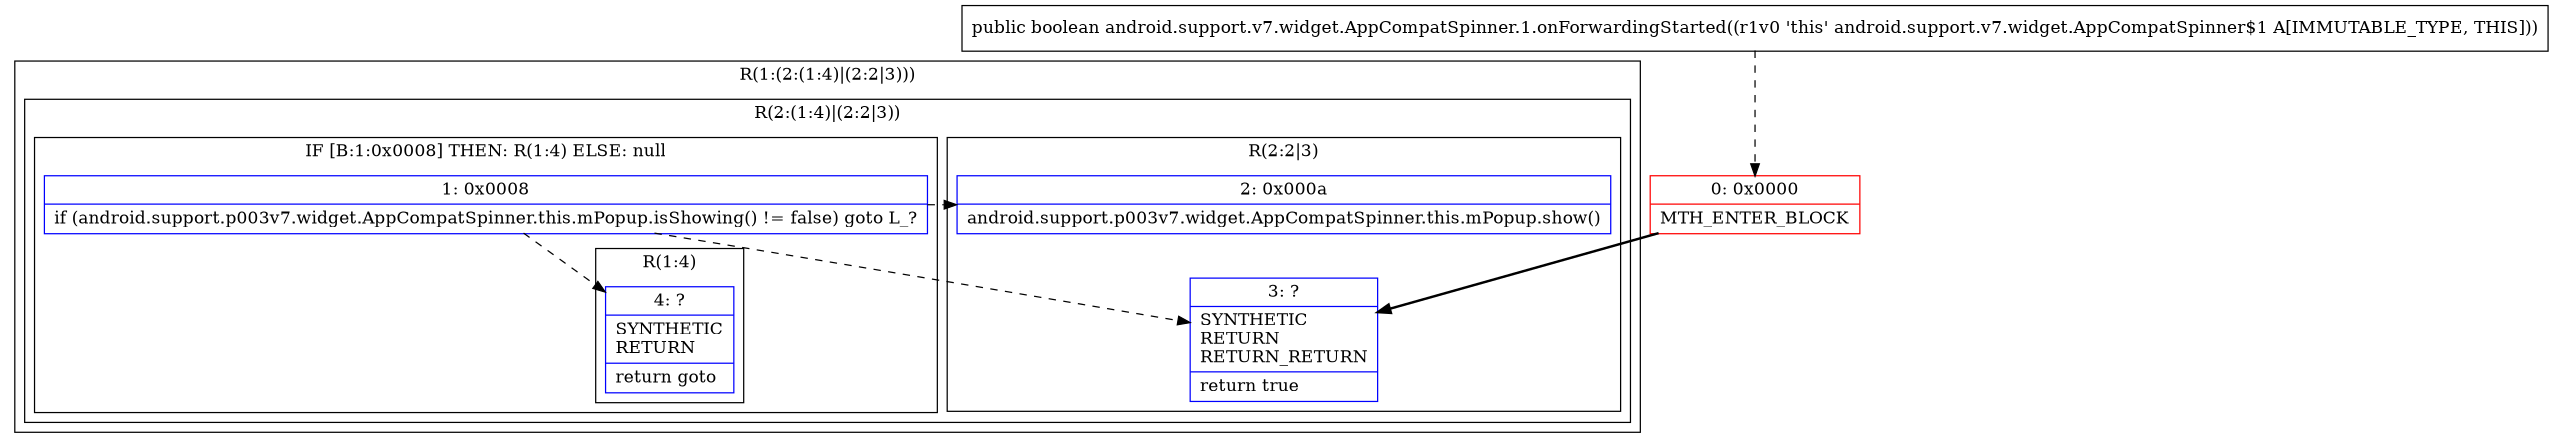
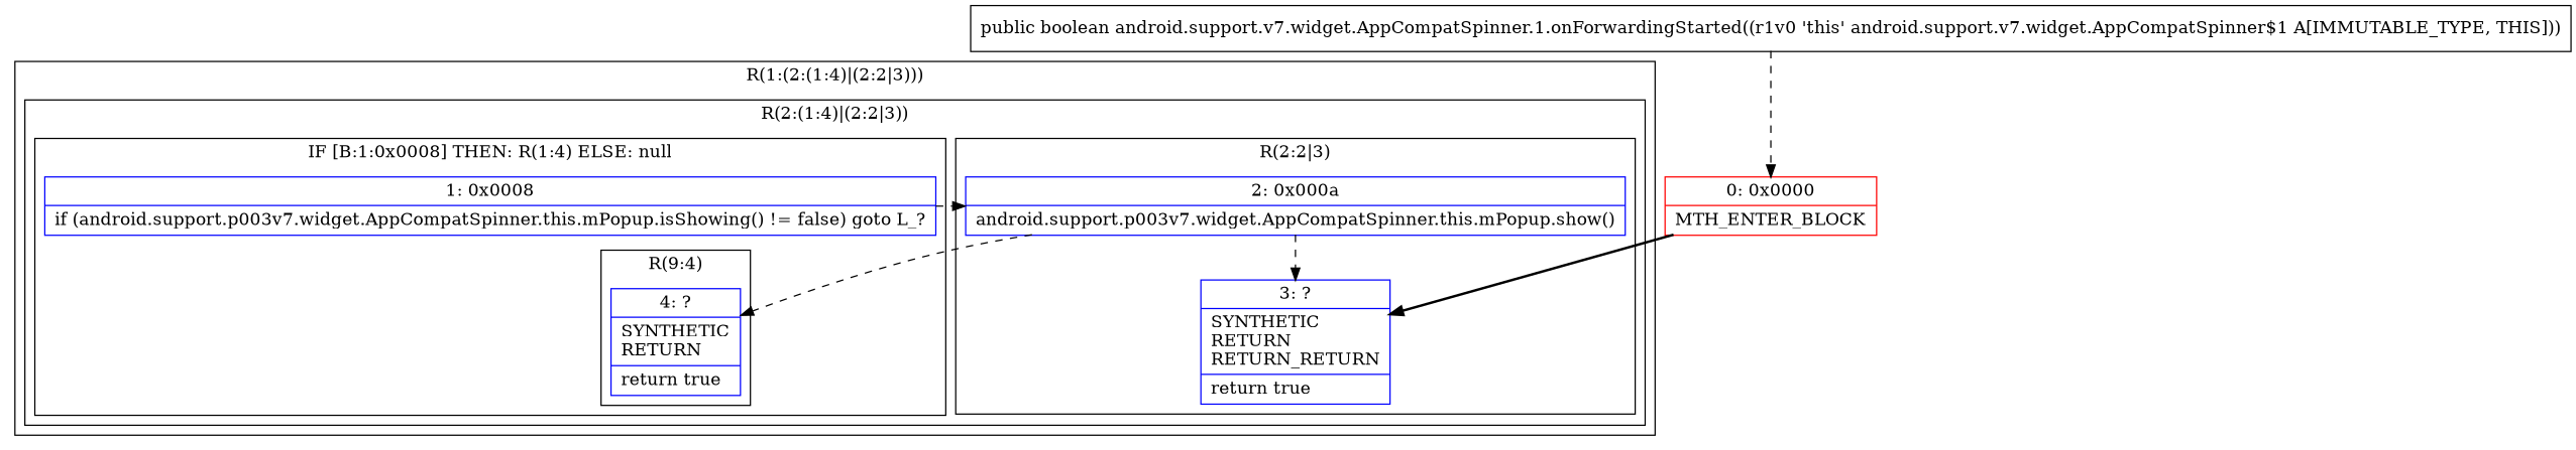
  digraph {
    node [color=blue shape=record]
    edge [style=dashed]
-   n1 [label="{4\:\ ?|SYNTHETIC\lRETURN\l|return goto\l}"]
+   n1 [label="{4\:\ ?|SYNTHETIC\lRETURN\l|return true\l}"]
    n2 [label="{1\:\ 0x0008|if (android.support.p003v7.widget.AppCompatSpinner.this.mPopup.isShowing() != false) goto L_?\l}"]
    n3 [label="{2\:\ 0x000a|android.support.p003v7.widget.AppCompatSpinner.this.mPopup.show()\l}"]
    n4 [label="{3\:\ ?|SYNTHETIC\lRETURN\lRETURN_RETURN\l|return true\l}"]
    n5 [color=red label="{0\:\ 0x0000|MTH_ENTER_BLOCK\l}"]
    n6 [label="{public boolean android.support.v7.widget.AppCompatSpinner.1.onForwardingStarted((r1v0 'this' android.support.v7.widget.AppCompatSpinner$1 A[IMMUTABLE_TYPE, THIS])) }" color=""]
    subgraph cluster_1 {
      label="R(1:(2:(1:4)|(2:2|3)))"
      subgraph cluster_2 {
        label="R(2:(1:4)|(2:2|3))"
        subgraph cluster_3 {
          label="IF [B:1:0x0008] THEN: R(1:4) ELSE: null"
          n2
          subgraph cluster_4 {
-           label="R(1:4)"
+           label="R(9:4)"
            n1
          }
        }
        subgraph cluster_5 {
          label="R(2:2|3)"
          n3
          n4
        }
      }
    }
-   n2 -> n1
+   n3 -> n1
    n2 -> n3
-   n2 -> n4
+   n3 -> n4
    n5 -> n4 [style=bold]
    n6 -> n5
  }
